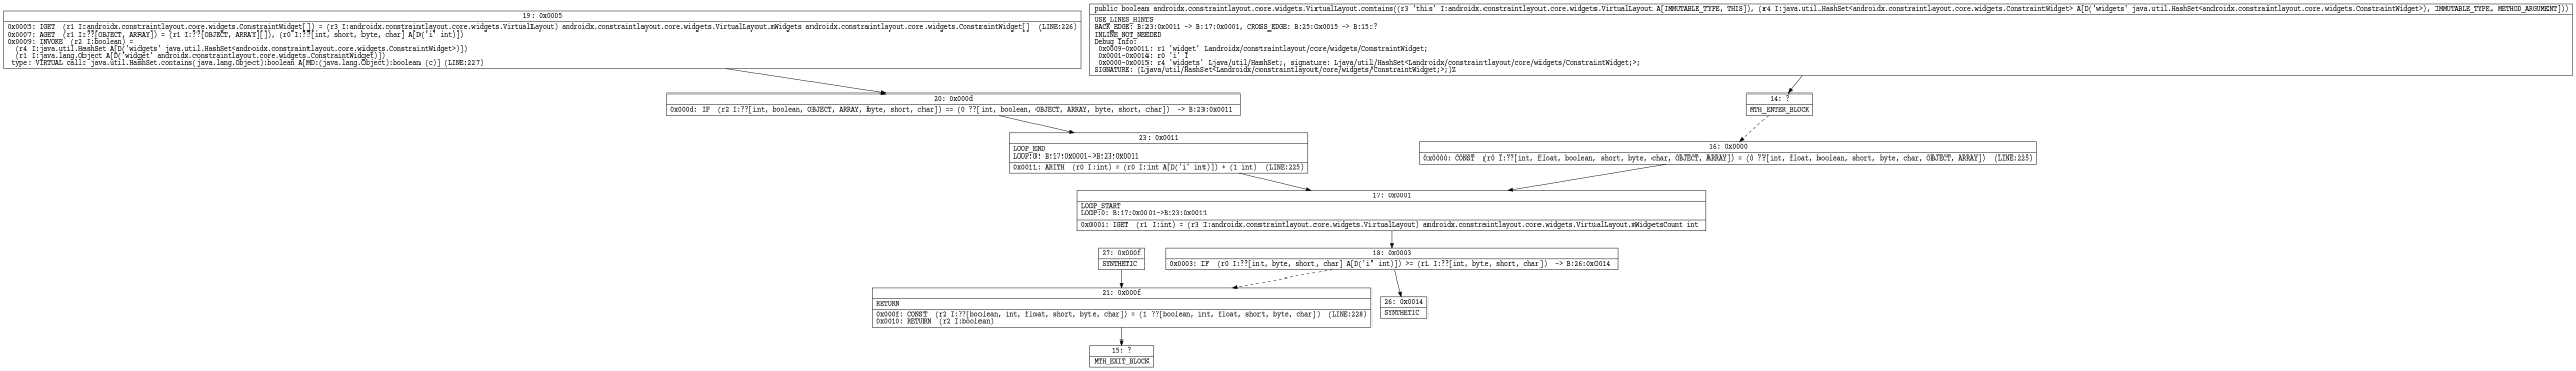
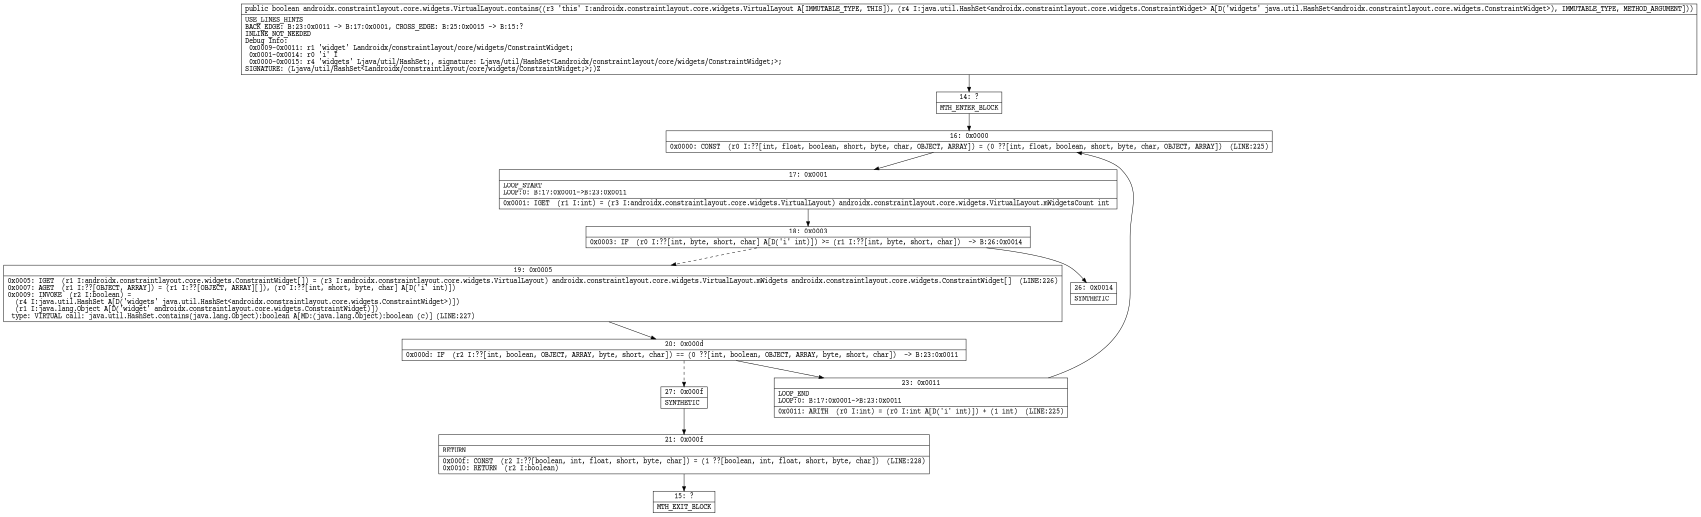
  digraph {
    fontname="Courier Prime"
    node [fontname="Courier Prime" shape=record]
    edge [fontname="Courier Prime"]
    n1 [label="{14\:\ ?|MTH_ENTER_BLOCK\l}"]
    n2 [label="{16\:\ 0x0000|0x0000: CONST  (r0 I:??[int, float, boolean, short, byte, char, OBJECT, ARRAY]) = (0 ??[int, float, boolean, short, byte, char, OBJECT, ARRAY])  (LINE:225)\l}"]
    n3 [label="{17\:\ 0x0001|LOOP_START\lLOOP:0: B:17:0x0001\-\>B:23:0x0011\l|0x0001: IGET  (r1 I:int) = (r3 I:androidx.constraintlayout.core.widgets.VirtualLayout) androidx.constraintlayout.core.widgets.VirtualLayout.mWidgetsCount int \l}"]
    n4 [label="{18\:\ 0x0003|0x0003: IF  (r0 I:??[int, byte, short, char] A[D('i' int)]) \>= (r1 I:??[int, byte, short, char])  \-\> B:26:0x0014 \l}"]
    n5 [label="{19\:\ 0x0005|0x0005: IGET  (r1 I:androidx.constraintlayout.core.widgets.ConstraintWidget[]) = (r3 I:androidx.constraintlayout.core.widgets.VirtualLayout) androidx.constraintlayout.core.widgets.VirtualLayout.mWidgets androidx.constraintlayout.core.widgets.ConstraintWidget[]  (LINE:226)\l0x0007: AGET  (r1 I:??[OBJECT, ARRAY]) = (r1 I:??[OBJECT, ARRAY][]), (r0 I:??[int, short, byte, char] A[D('i' int)]) \l0x0009: INVOKE  (r2 I:boolean) = \l  (r4 I:java.util.HashSet A[D('widgets' java.util.HashSet\<androidx.constraintlayout.core.widgets.ConstraintWidget\>)])\l  (r1 I:java.lang.Object A[D('widget' androidx.constraintlayout.core.widgets.ConstraintWidget)])\l type: VIRTUAL call: java.util.HashSet.contains(java.lang.Object):boolean A[MD:(java.lang.Object):boolean (c)] (LINE:227)\l}"]
    n6 [label="{26\:\ 0x0014|SYNTHETIC\l}"]
    n7 [label="{20\:\ 0x000d|0x000d: IF  (r2 I:??[int, boolean, OBJECT, ARRAY, byte, short, char]) == (0 ??[int, boolean, OBJECT, ARRAY, byte, short, char])  \-\> B:23:0x0011 \l}"]
    n8 [label="{23\:\ 0x0011|LOOP_END\lLOOP:0: B:17:0x0001\-\>B:23:0x0011\l|0x0011: ARITH  (r0 I:int) = (r0 I:int A[D('i' int)]) + (1 int)  (LINE:225)\l}"]
    n9 [label="{27\:\ 0x000f|SYNTHETIC\l}"]
    n10 [label="{21\:\ 0x000f|RETURN\l|0x000f: CONST  (r2 I:??[boolean, int, float, short, byte, char]) = (1 ??[boolean, int, float, short, byte, char])  (LINE:228)\l0x0010: RETURN  (r2 I:boolean) \l}"]
    n11 [label="{15\:\ ?|MTH_EXIT_BLOCK\l}"]
    n12 [label="{public boolean androidx.constraintlayout.core.widgets.VirtualLayout.contains((r3 'this' I:androidx.constraintlayout.core.widgets.VirtualLayout A[IMMUTABLE_TYPE, THIS]), (r4 I:java.util.HashSet\<androidx.constraintlayout.core.widgets.ConstraintWidget\> A[D('widgets' java.util.HashSet\<androidx.constraintlayout.core.widgets.ConstraintWidget\>), IMMUTABLE_TYPE, METHOD_ARGUMENT]))  | USE_LINES_HINTS\lBACK_EDGE: B:23:0x0011 \-\> B:17:0x0001, CROSS_EDGE: B:25:0x0015 \-\> B:15:?\lINLINE_NOT_NEEDED\lDebug Info:\l  0x0009\-0x0011: r1 'widget' Landroidx\/constraintlayout\/core\/widgets\/ConstraintWidget;\l  0x0001\-0x0014: r0 'i' I\l  0x0000\-0x0015: r4 'widgets' Ljava\/util\/HashSet;, signature: Ljava\/util\/HashSet\<Landroidx\/constraintlayout\/core\/widgets\/ConstraintWidget;\>;\lSIGNATURE: (Ljava\/util\/HashSet\<Landroidx\/constraintlayout\/core\/widgets\/ConstraintWidget;\>;)Z\l}"]
-   n1 -> n2 [style=dashed]
+   n1 -> n2
    n2 -> n3
    n3 -> n4
-   n4 -> n10 [style=dashed]
+   n4 -> n5 [style=dashed]
    n4 -> n6
    n5 -> n7
    n7 -> n8
-   n8 -> n3
+   n7 -> n9 [style=dashed]
+   n8 -> n2
    n9 -> n10
    n10 -> n11
    n12 -> n1
  }
